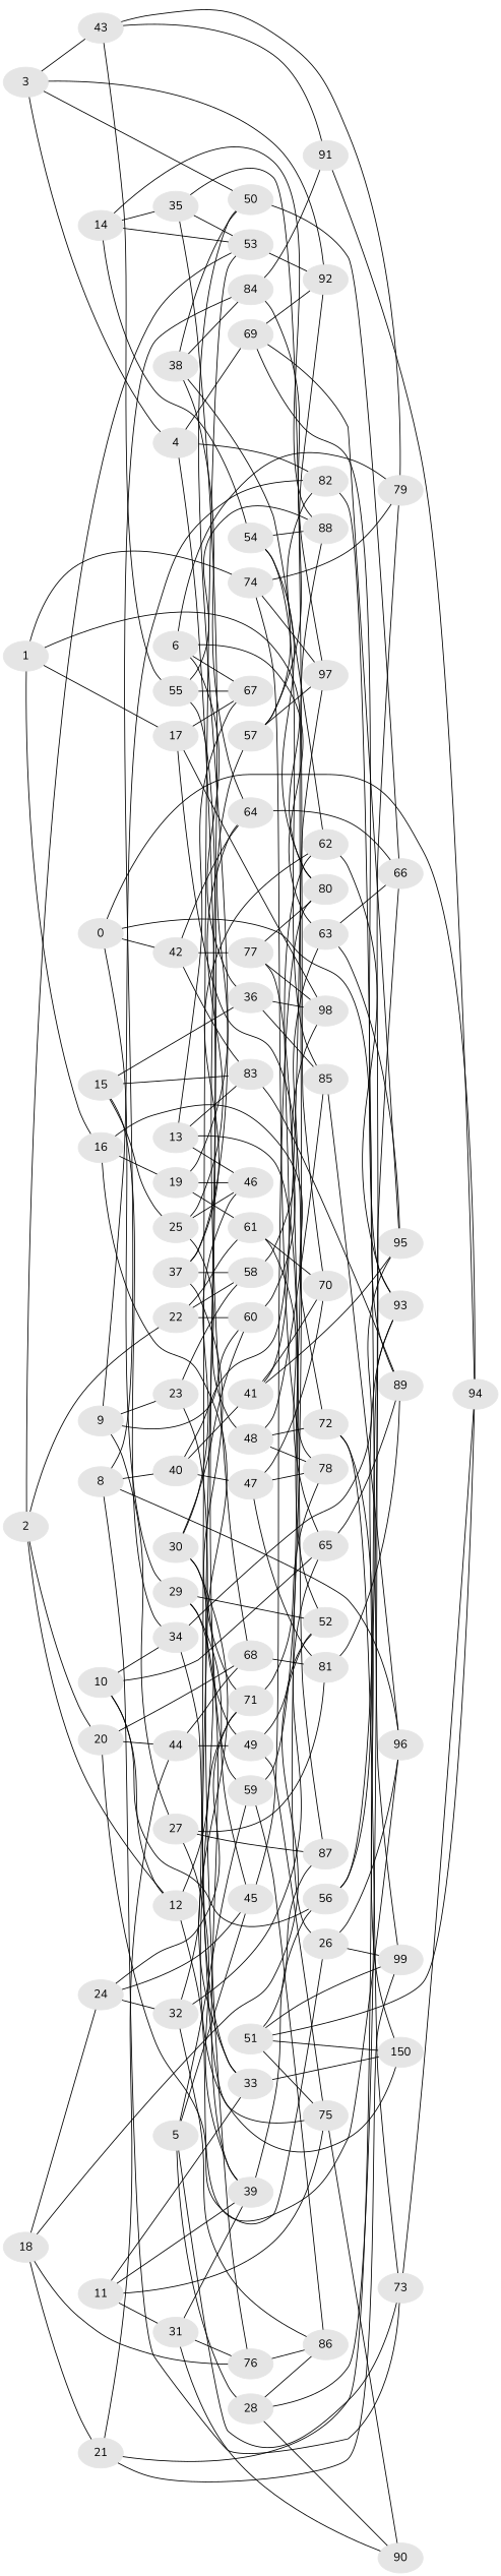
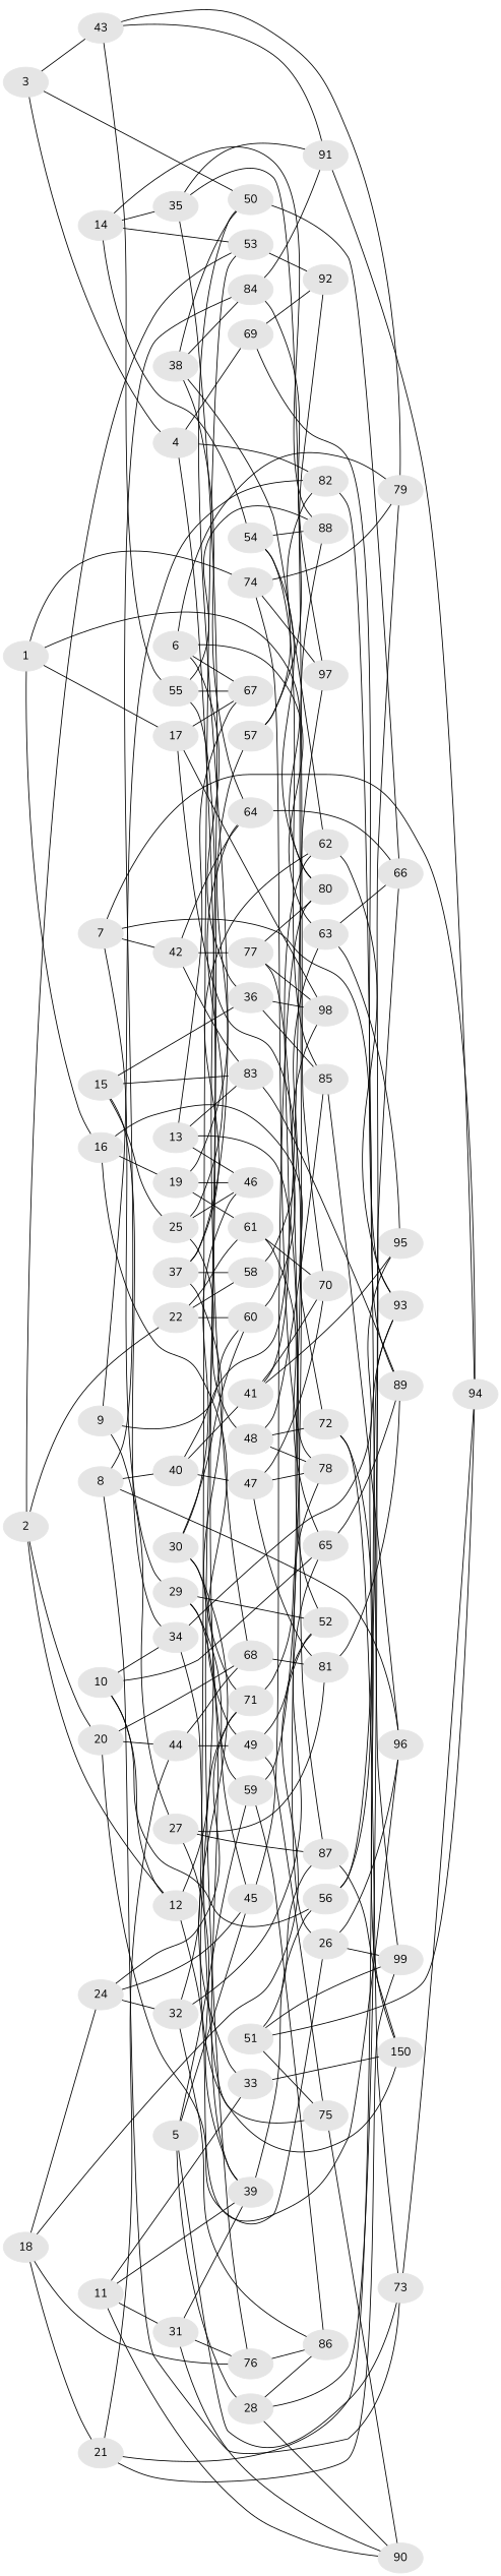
  graph {
    fontname=Nunito
    rankdir=LR
    node [color=gray90 fontname=Nunito style=filled]
    edge [fontname=Nunito]
    1
    16
    17
    74
    80
    19
    49
    72
    67
    52
    98
    79
    97
    78
    2
    12
    20
    22
    53
    96
    71
    26
    44
    68
    60
    61
    58
    92
    3
    4
    43
    50
    69
    76
    82
    91
    55
    66
    93
    95
    86
    99
    5
    28
    45
    59
    73
    90
    88
    94
    6
    36
    63
    85
-   7 [label=0]
+   7
    29
    42
    89
    39
    83
    64
    77
    8
    40
    84
    41
    47
    9
-   23
    27
    33
    81
    87
    10
    34
    56
    65
    75
    11
    31
    n81 [label=150]
    13
    46
    14
    35
    54
    70
    15
    25
    48
    57
    18
    21
    24
    32
    30
    37
    62
    38
    51
    1 -- 16
    1 -- 17
    1 -- 74
    1 -- 80
    16 -- 19
    16 -- 49
    16 -- 72
    17 -- 67
    17 -- 52
    17 -- 98
    74 -- 79
    74 -- 97
    74 -- 78
    19 -- 61
    19 -- 46
    19 -- 57
    49 -- 52
    49 -- 75
    72 -- 73
    72 -- n81
    2 -- 12
    2 -- 20
    2 -- 22
    2 -- 53
    12 -- 96
    12 -- 71
    20 -- 26
    20 -- 44
    20 -- 68
    22 -- 60
    22 -- 61
    22 -- 58
    53 -- 92
    71 -- 78
    26 -- 96
    26 -- 99
    44 -- 49
    44 -- 68
    68 -- 81
    60 -- 98
    61 -- 65
    61 -- 70
    58 -- 63
-   3 -- 92
    3 -- 4
    3 -- 43
    3 -- 50
    4 -- 69
    4 -- 76
    4 -- 82
    43 -- 79
    43 -- 91
    43 -- 55
    50 -- 66
    69 -- 92
    69 -- 93
-   69 -- 95
    76 -- 86
    82 -- 99
    91 -- 94
    55 -- 67
    55 -- 59
    55 -- 88
    5 -- 28
    5 -- 45
    5 -- 59
    5 -- 73
    28 -- 66
    28 -- 86
    28 -- 90
    45 -- 80
    59 -- 86
    59 -- 88
    73 -- 94
    6 -- 67
    6 -- 79
    6 -- 36
    6 -- 63
    36 -- 98
    36 -- 85
    63 -- 66
    63 -- 95
    85 -- 96
    7 -- 94
    7 -- 29
    7 -- 42
    7 -- 89
    29 -- 52
    29 -- 45
    29 -- 39
    42 -- 83
    42 -- 64
    42 -- 77
    39 -- 56
    83 -- 89
    64 -- 66
    77 -- 80
    77 -- 98
    77 -- 87
    8 -- 96
    8 -- 73
    8 -- 40
    8 -- 84
    40 -- 97
    40 -- 41
    40 -- 47
    84 -- 97
    84 -- 91
    41 -- 95
    41 -- 70
    41 -- 62
    47 -- 78
    47 -- 81
    47 -- 70
    9 -- 60
    9 -- 82
-   9 -- 23
    9 -- 27
-   23 -- 58
-   23 -- 33
    27 -- 39
    27 -- 81
    27 -- 87
    33 -- n81
    81 -- 89
-   51 -- n81
+   87 -- n81
    10 -- 12
    10 -- 34
    10 -- 56
    10 -- 65
    34 -- 95
    34 -- 75
    56 -- 79
    56 -- 93
    65 -- 89
    75 -- 90
-   11 -- 75
+   11 -- 90
    11 -- 39
    11 -- 33
    11 -- 31
    31 -- 76
    31 -- 90
    31 -- 39
    13 -- 67
    13 -- 26
    13 -- 83
    13 -- 46
    14 -- 53
    14 -- 88
    14 -- 35
    14 -- 54
    35 -- 68
-   35 -- 53
+   35 -- 91
    35 -- 70
    54 -- 80
    54 -- 88
    54 -- 85
    15 -- 36
    15 -- 83
    15 -- 34
    15 -- 25
    25 -- 64
    25 -- 46
    25 -- 48
    48 -- 72
    48 -- 78
    48 -- 85
-   57 -- 97
    57 -- 92
    57 -- 82
    18 -- 52
    18 -- 76
    18 -- 21
    18 -- 24
    21 -- 44
    21 -- 93
    21 -- 99
    24 -- 71
    24 -- 45
    24 -- 32
    32 -- 53
    32 -- 86
    32 -- 65
    30 -- 60
    30 -- 33
    30 -- n81
    30 -- 46
    37 -- 71
    37 -- 58
    37 -- 50
    37 -- 62
    62 -- 93
    38 -- 50
    38 -- 64
    38 -- 84
    38 -- 62
    51 -- 99
    51 -- 94
    51 -- 87
    51 -- 75
  }
